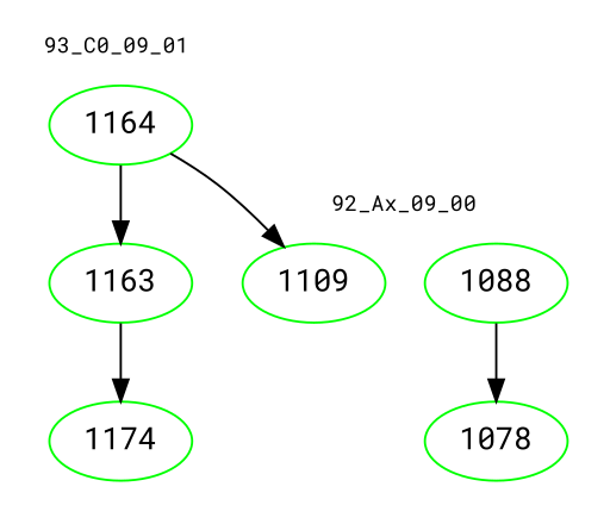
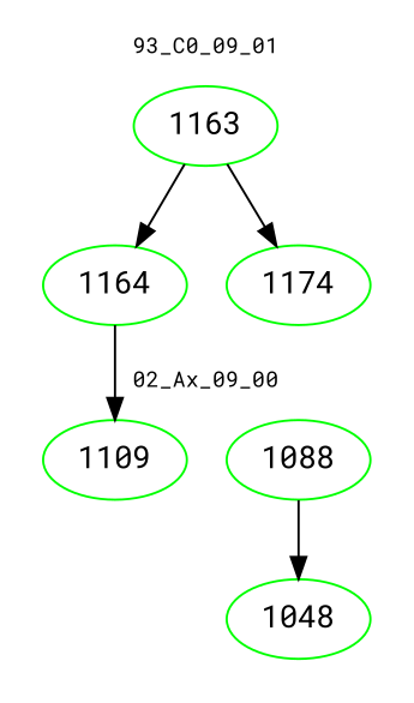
  digraph {
    fontname="Roboto Mono"
    node [color=green fontname="Roboto Mono"]
    edge [color=black fontname="Roboto Mono"]
    n1 [label=1088]
-   n2 [label=1078]
+   n2 [label=1048]
    n3 [label=1109]
    n4 [label=1163]
    n5 [label=1164]
    n6 [label=1174]
    subgraph cluster_1 {
      color=white
      fontsize=10
-     label="92_Ax_09_00"
+     label="02_Ax_09_00"
      n1
      n2
      n3
    }
    subgraph cluster_2 {
      color=white
      fontsize=10
      label="93_C0_09_01"
      n4
      n5
      n6
    }
    n1 -> n2
-   n5 -> n4
+   n4 -> n5
    n4 -> n6
    n5 -> n3
  }
